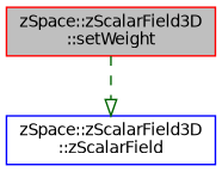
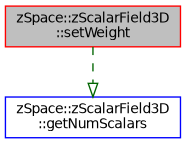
  digraph {
    rankdir=TB
    node [fontname=Helvetica fontsize=10 shape=record style=filled]
    n1 [color=red fillcolor=grey75 fontcolor=black height=0.2 label="zSpace::zScalarField3D\l::setWeight" width=0.4]
-   n2 [color=blue fillcolor=white height=0.2 label="zSpace::zScalarField3D\l::zScalarField" width=0.4]
+   n2 [color=blue fillcolor=white height=0.2 label="zSpace::zScalarField3D\l::getNumScalars" width=0.4]
    n1 -> n2 [color=darkgreen fontname=Helvetica fontsize=10 labelfontname=Helvetica labelfontsize=10 style=dashed arrowhead=onormal]
  }
